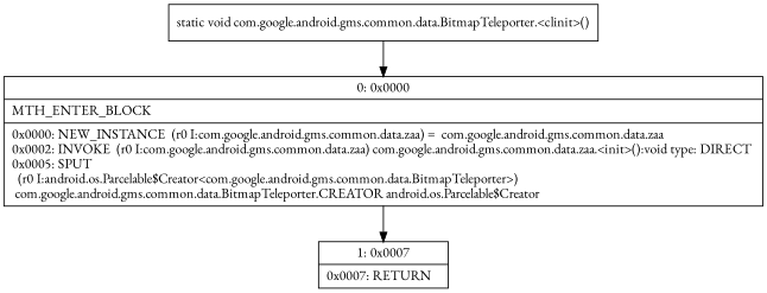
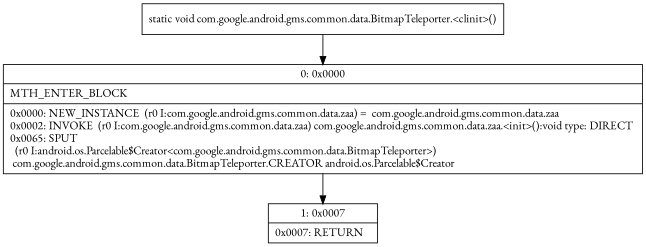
  digraph {
    fontname="EB Garamond"
    node [shape=record fontname="EB Garamond"]
    edge [fontname="EB Garamond"]
-   n1 [label="{0\:\ 0x0000|MTH_ENTER_BLOCK\l|0x0000: NEW_INSTANCE  (r0 I:com.google.android.gms.common.data.zaa) =  com.google.android.gms.common.data.zaa \l0x0002: INVOKE  (r0 I:com.google.android.gms.common.data.zaa) com.google.android.gms.common.data.zaa.\<init\>():void type: DIRECT \l0x0005: SPUT  \l  (r0 I:android.os.Parcelable$Creator\<com.google.android.gms.common.data.BitmapTeleporter\>)\l com.google.android.gms.common.data.BitmapTeleporter.CREATOR android.os.Parcelable$Creator \l}"]
+   n1 [label="{0\:\ 0x0000|MTH_ENTER_BLOCK\l|0x0000: NEW_INSTANCE  (r0 I:com.google.android.gms.common.data.zaa) =  com.google.android.gms.common.data.zaa \l0x0002: INVOKE  (r0 I:com.google.android.gms.common.data.zaa) com.google.android.gms.common.data.zaa.\<init\>():void type: DIRECT \l0x0065: SPUT  \l  (r0 I:android.os.Parcelable$Creator\<com.google.android.gms.common.data.BitmapTeleporter\>)\l com.google.android.gms.common.data.BitmapTeleporter.CREATOR android.os.Parcelable$Creator \l}"]
    n2 [label="{1\:\ 0x0007|0x0007: RETURN   \l}"]
    n3 [label="{static void com.google.android.gms.common.data.BitmapTeleporter.\<clinit\>() }"]
    n1 -> n2
    n3 -> n1
  }
